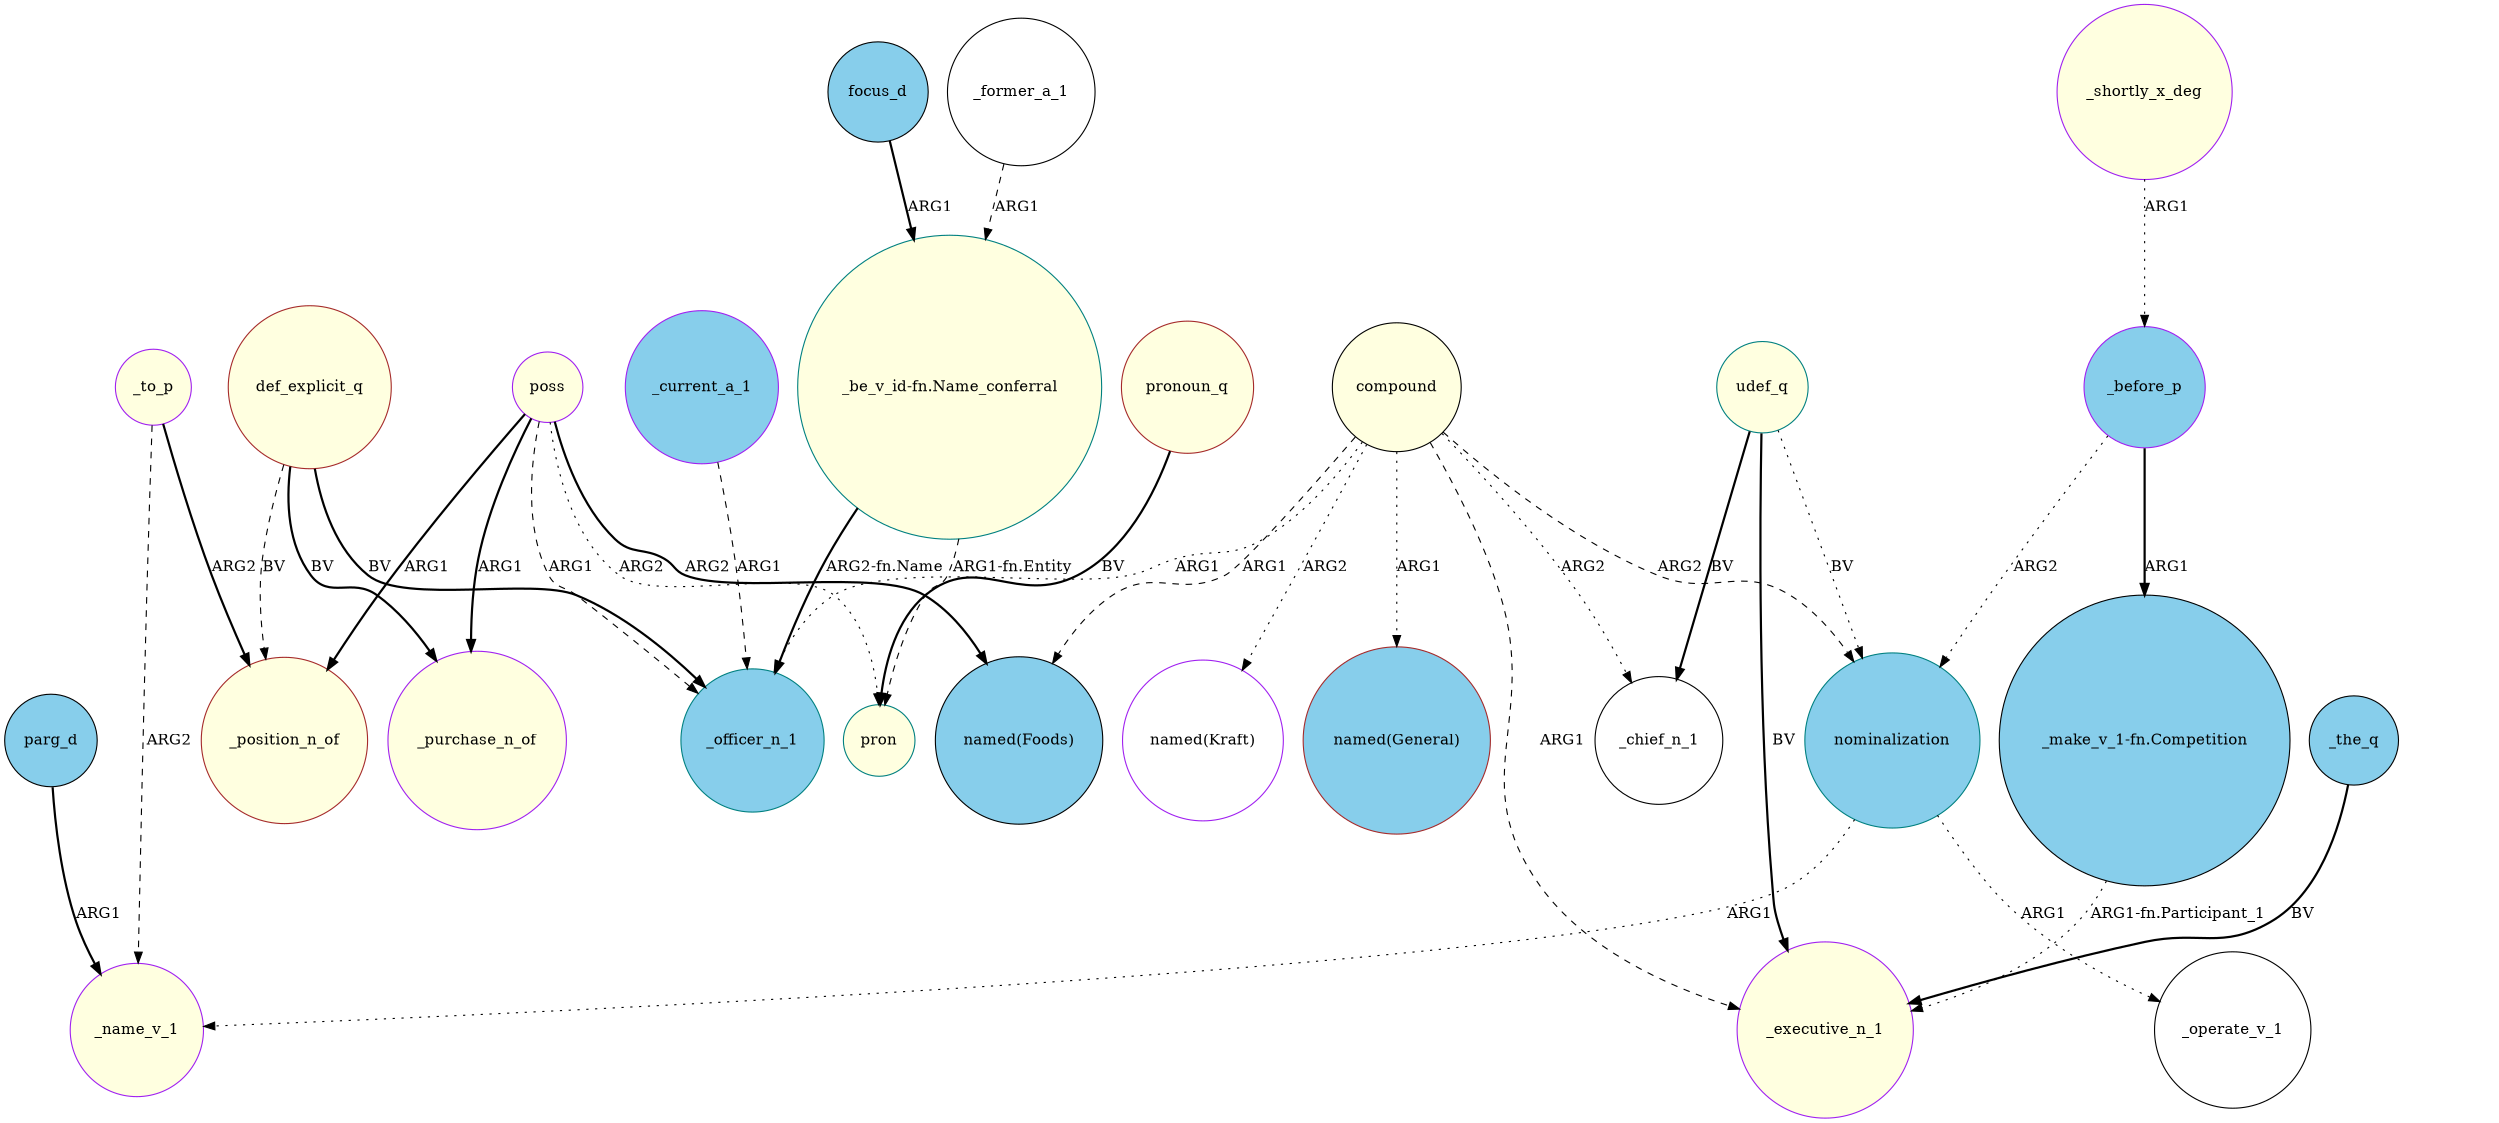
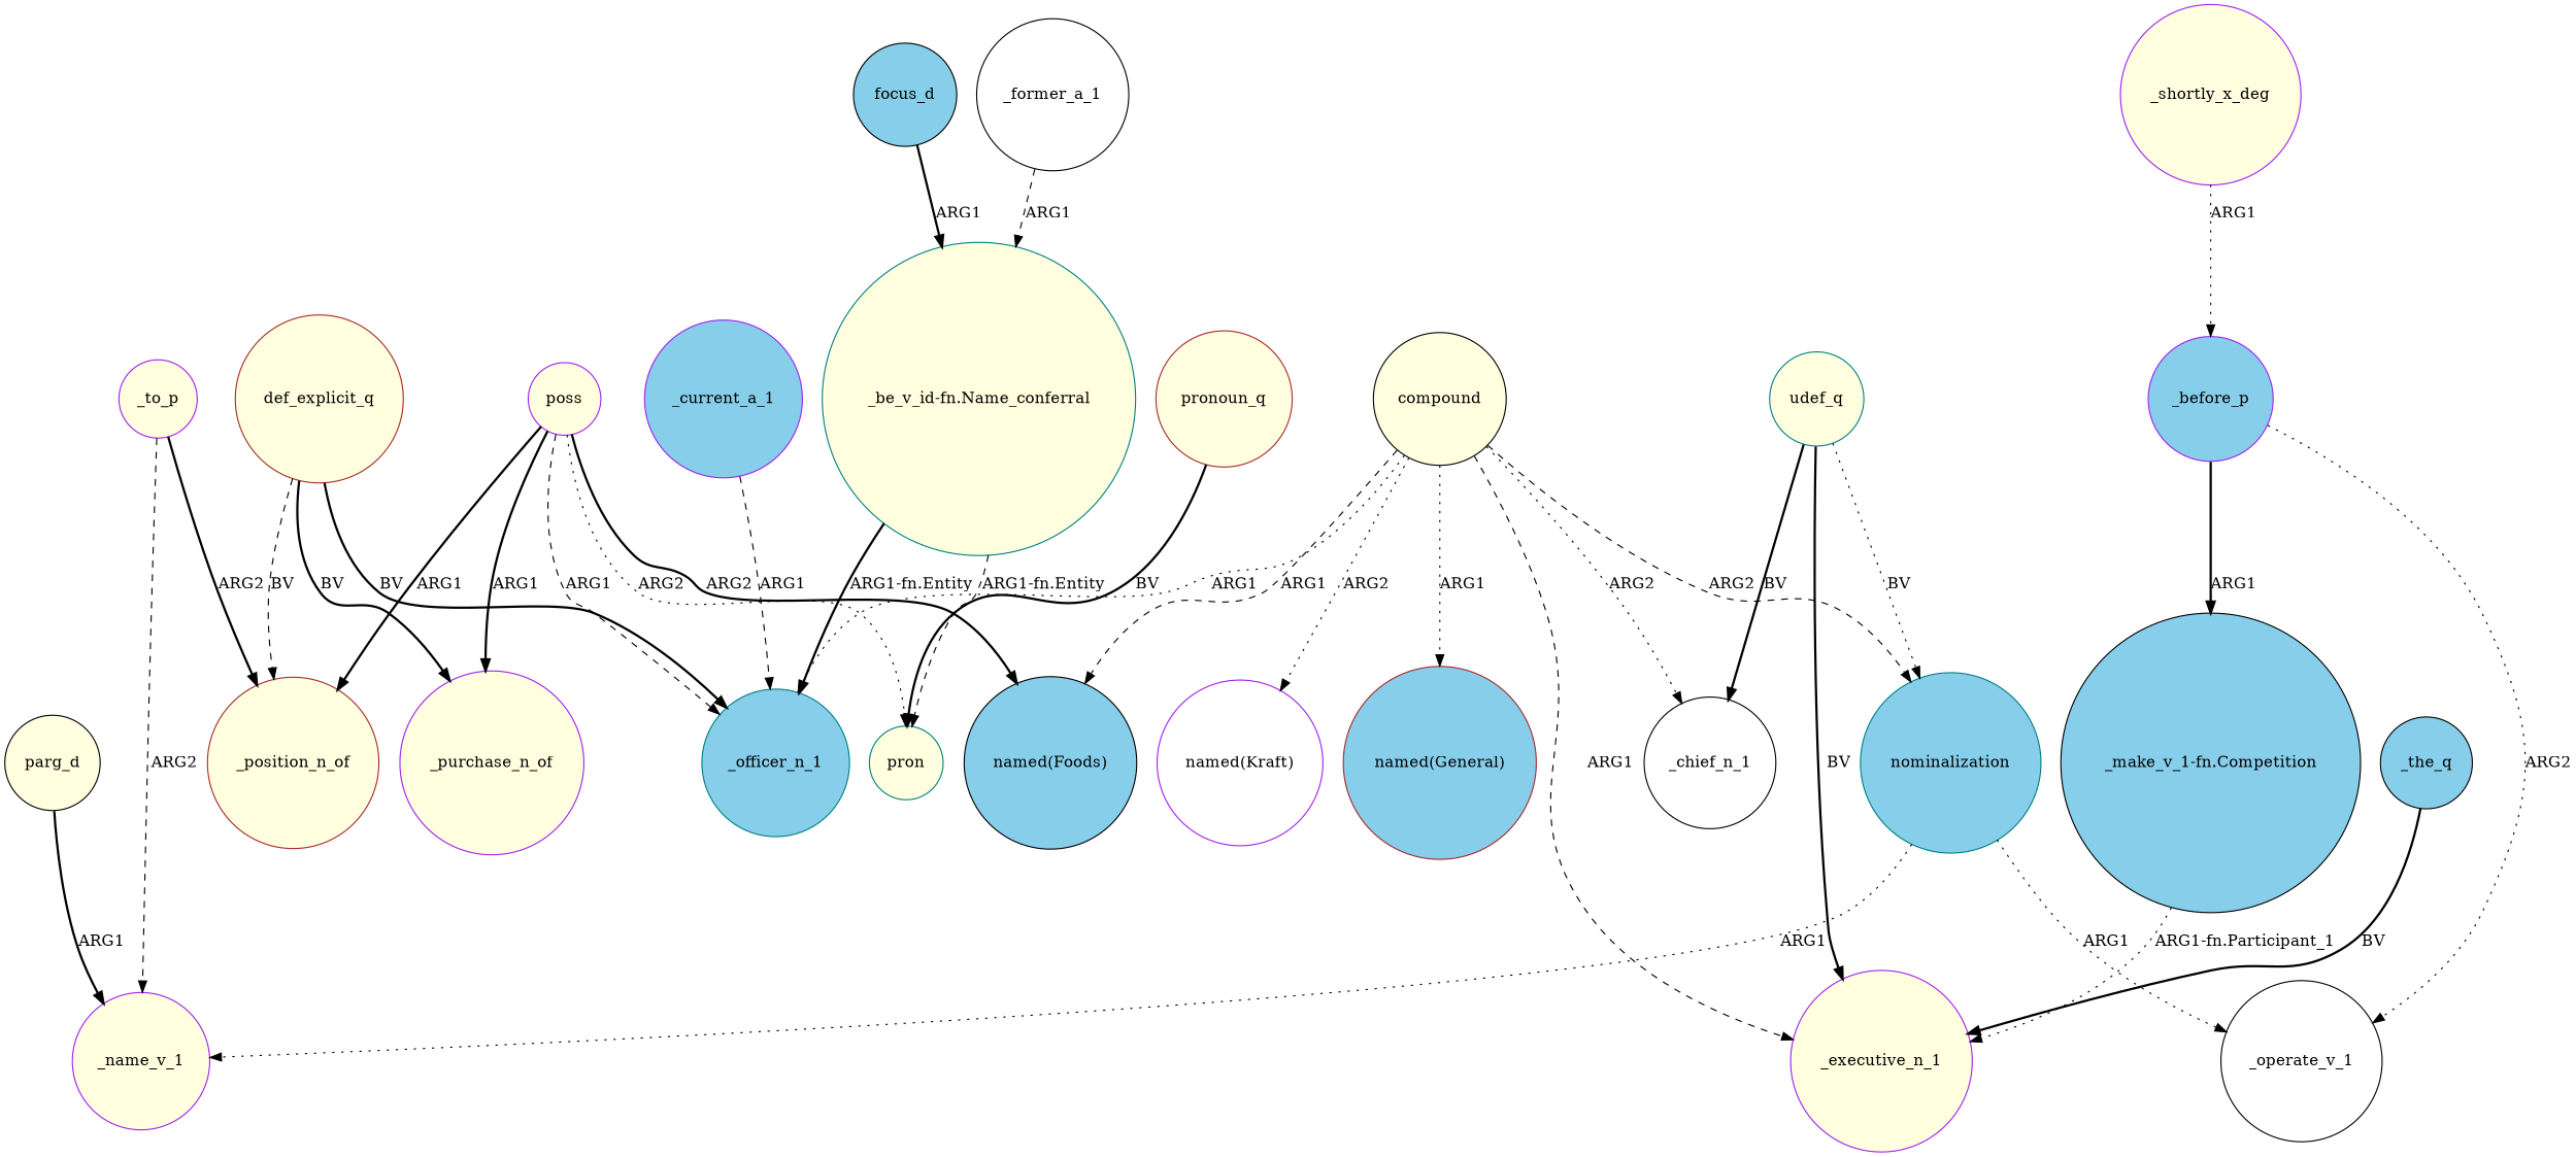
  digraph {
    node [color=black fillcolor=lightyellow shape=circle style=filled]
    edge [style=bold]
    compound
    "named(Foods)" [fillcolor=skyblue]
    _chief_n_1 [fillcolor=white]
    nominalization [color=teal fillcolor=skyblue]
    _officer_n_1 [color=teal fillcolor=skyblue]
    "named(Kraft)" [color=purple fillcolor=white]
    _executive_n_1 [color=purple]
    "named(General)" [color=brown fillcolor=skyblue]
    _operate_v_1 [fillcolor=white]
    _name_v_1 [color=purple]
    _before_p [color=purple fillcolor=skyblue]
    "_make_v_1-fn.Competition" [fillcolor=skyblue]
    def_explicit_q [color=brown]
    _purchase_n_of [color=purple]
    _position_n_of [color=brown]
    poss [color=purple]
    pron [color=teal]
    udef_q [color=teal]
    pronoun_q [color=brown]
    focus_d [fillcolor=skyblue]
    "_be_v_id-fn.Name_conferral" [color=teal]
    _current_a_1 [color=purple fillcolor=skyblue]
    _to_p [color=purple]
-   parg_d [fillcolor=skyblue]
+   parg_d
    _the_q [fillcolor=skyblue]
    _shortly_x_deg [color=purple]
    _former_a_1 [fillcolor=white]
    compound -> "named(Foods)" [label=ARG1 style=dashed]
    compound -> _chief_n_1 [label=ARG2 style=dotted]
    compound -> nominalization [label=ARG2 style=dashed]
    compound -> _officer_n_1 [label=ARG1 style=dotted]
    compound -> "named(Kraft)" [label=ARG2 style=dotted]
    compound -> _executive_n_1 [label=ARG1 style=dashed]
    compound -> "named(General)" [label=ARG1 style=dotted]
    nominalization -> _operate_v_1 [label=ARG1 style=dotted]
    nominalization -> _name_v_1 [label=ARG1 style=dotted]
-   _before_p -> nominalization [label=ARG2 style=dotted]
+   _before_p -> _operate_v_1 [label=ARG2 style=dotted]
    _before_p -> "_make_v_1-fn.Competition" [label=ARG1]
    "_make_v_1-fn.Competition" -> _executive_n_1 [label="ARG1-fn.Participant_1" style=dotted]
    def_explicit_q -> _officer_n_1 [label=BV]
    def_explicit_q -> _purchase_n_of [label=BV]
    def_explicit_q -> _position_n_of [label=BV style=dashed]
    poss -> "named(Foods)" [label=ARG2]
    poss -> _officer_n_1 [label=ARG1 style=dashed]
    poss -> _purchase_n_of [label=ARG1]
    poss -> _position_n_of [label=ARG1]
    poss -> pron [label=ARG2 style=dotted]
    udef_q -> _chief_n_1 [label=BV]
    udef_q -> nominalization [label=BV style=dotted]
    udef_q -> _executive_n_1 [label=BV]
    pronoun_q -> pron [label=BV]
    focus_d -> "_be_v_id-fn.Name_conferral" [label=ARG1]
-   "_be_v_id-fn.Name_conferral" -> _officer_n_1 [label="ARG2-fn.Name"]
+   "_be_v_id-fn.Name_conferral" -> _officer_n_1 [label="ARG1-fn.Entity"]
    "_be_v_id-fn.Name_conferral" -> pron [label="ARG1-fn.Entity" style=dashed]
    _current_a_1 -> _officer_n_1 [label=ARG1 style=dashed]
    _to_p -> _name_v_1 [label=ARG2 style=dashed]
    _to_p -> _position_n_of [label=ARG2]
    parg_d -> _name_v_1 [label=ARG1]
    _the_q -> _executive_n_1 [label=BV]
    _shortly_x_deg -> _before_p [label=ARG1 style=dotted]
    _former_a_1 -> "_be_v_id-fn.Name_conferral" [label=ARG1 style=dashed]
  }
